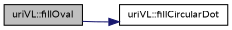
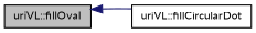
  digraph {
    rankdir=LR
    fontname=Lato
    node [color=black fontname=Lato fontsize=10 shape=record style=filled]
    n1 [fillcolor=grey75 fontcolor=black height=0.2 label="uriVL::fillOval" width=0.4]
    n2 [fillcolor=white height=0.2 label="uriVL::fillCircularDot" width=0.4]
-   n1 -> n2 [color=midnightblue fontname=Lato fontsize=10 labelfontname=Helvetica labelfontsize=10 style=solid]
+   n2 -> n1 [color=midnightblue fontname=Lato fontsize=10 labelfontname=Helvetica labelfontsize=10 style=solid]
  }
